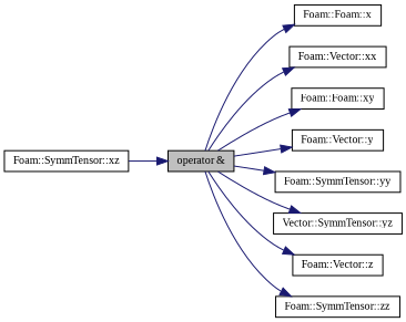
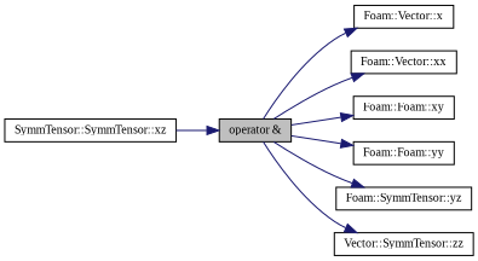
  digraph {
    fontname="Liberation Serif"
    rankdir=LR
    node [color=black fontname="Liberation Serif" fontsize=10 shape=record]
    edge [color=midnightblue fontname="Liberation Serif" fontsize=10 labelfontname=FreeSans labelfontsize=10 style=solid]
    n1 [fillcolor=grey75 fontcolor=black height=0.2 label="operator &" style=filled width=0.4]
-   n2 [height=0.2 label="Foam::Foam::x" width=0.4]
+   n2 [height=0.2 label="Foam::Vector::x" width=0.4]
    n3 [height=0.2 label="Foam::Vector::xx" width=0.4]
    n4 [height=0.2 label="Foam::Foam::xy" width=0.4]
-   n5 [height=0.2 label="Foam::Vector::y" width=0.4]
-   n6 [height=0.2 label="Foam::SymmTensor::yy" width=0.4]
-   n7 [height=0.2 label="Vector::SymmTensor::yz" width=0.4]
-   n8 [height=0.2 label="Foam::Vector::z" width=0.4]
-   n9 [height=0.2 label="Foam::SymmTensor::zz" width=0.4]
-   n10 [height=0.2 label="Foam::SymmTensor::xz" width=0.4]
+   n6 [height=0.2 label="Foam::Foam::yy" width=0.4]
+   n7 [height=0.2 label="Foam::SymmTensor::yz" width=0.4]
+   n9 [height=0.2 label="Vector::SymmTensor::zz" width=0.4]
+   n10 [height=0.2 label="SymmTensor::SymmTensor::xz" width=0.4]
    n1 -> n2
    n1 -> n3
    n1 -> n4
-   n1 -> n5
    n1 -> n6
    n1 -> n7
-   n1 -> n8
    n1 -> n9
    n10 -> n1
  }
